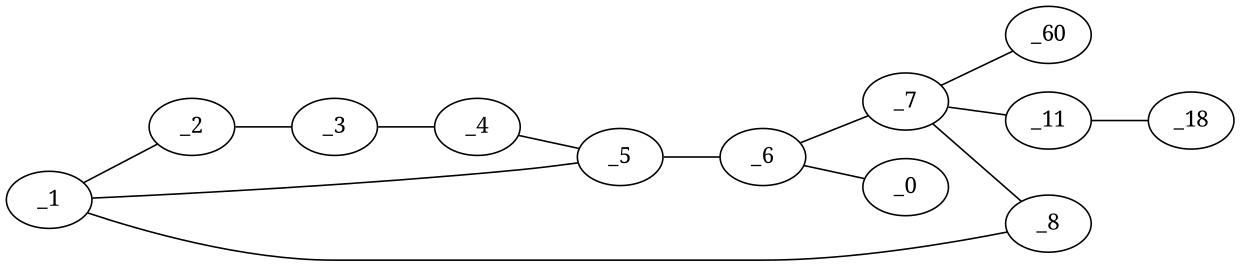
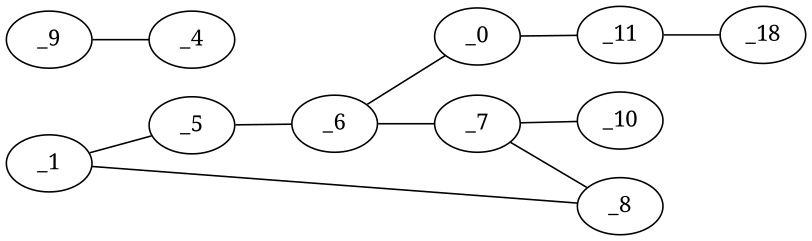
  graph {
    fontname="Noto Serif"
    rankdir=LR
    node [charge=0 chem=1 fontname="Noto Serif" symbol="C  " x=4.5472 y=-1.055]
    edge [fontname="Noto Serif" valence=1]
    _1 [y=-1.555]
-   _2 [x=5.4983 y=-1.864]
    _5 [y=-0.555]
    _8 [x=3.5962 y=-1.864]
-   _3 [x=6.0861]
+   _3 [x=6.0861 label=_9]
    _6 [x=3.5962 y=-0.246]
    _4 [x=5.4983 y=-0.246]
    _7 [x=3.0084]
    n9 [label=_0 x=3.2872 y=0.7051]
-   _10 [chem=2 symbol="O  " x=2.0084 label=_60]
+   _10 [chem=2 symbol="O  " x=2.0084]
    _11 [x=2.309 y=0.913]
    n12 [chem=2 label=_18 symbol="O  " x=2 y=1.864]
-   _1 -- _2
    _1 -- _5
    _1 -- _8
-   _2 -- _3
    _5 -- _6
    _3 -- _4
    _6 -- _7
    _6 -- n9
-   _4 -- _5
    _7 -- _8
    _7 -- _10 [valence=2]
-   _7 -- _11
+   n9 -- _11
    _11 -- n12 [valence=2]
  }
